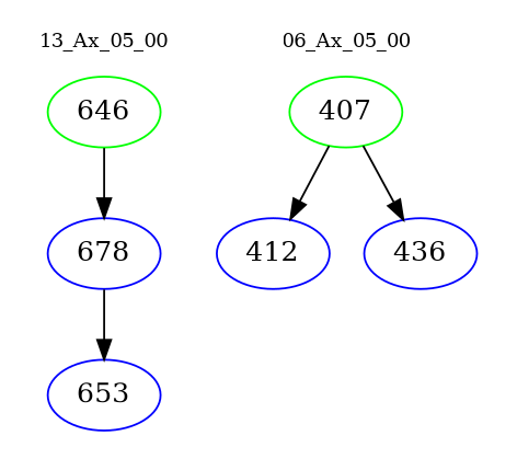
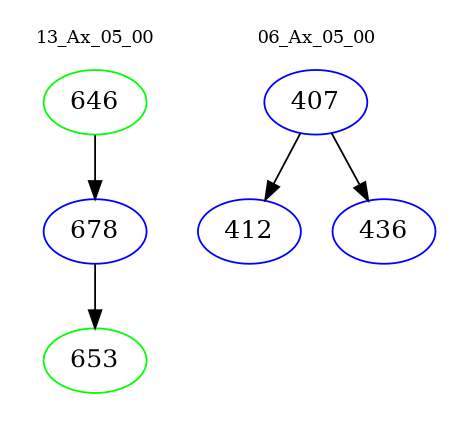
  digraph {
    node [color=blue]
    edge [color=black]
    n1 [color=green label=646]
-   n2 [label=653]
+   n2 [color=green label=653]
    n3 [label=678]
-   n4 [color=green label=407]
+   n4 [label=407]
    n5 [label=412]
    n6 [label=436]
    subgraph cluster_1 {
      color=white
      fontsize=10
      label="13_Ax_05_00"
      n1
      n2
      n3
    }
    subgraph cluster_2 {
      color=white
      fontsize=10
      label="06_Ax_05_00"
      n4
      n5
      n6
    }
    n1 -> n3
    n3 -> n2
    n4 -> n5
    n4 -> n6
  }
